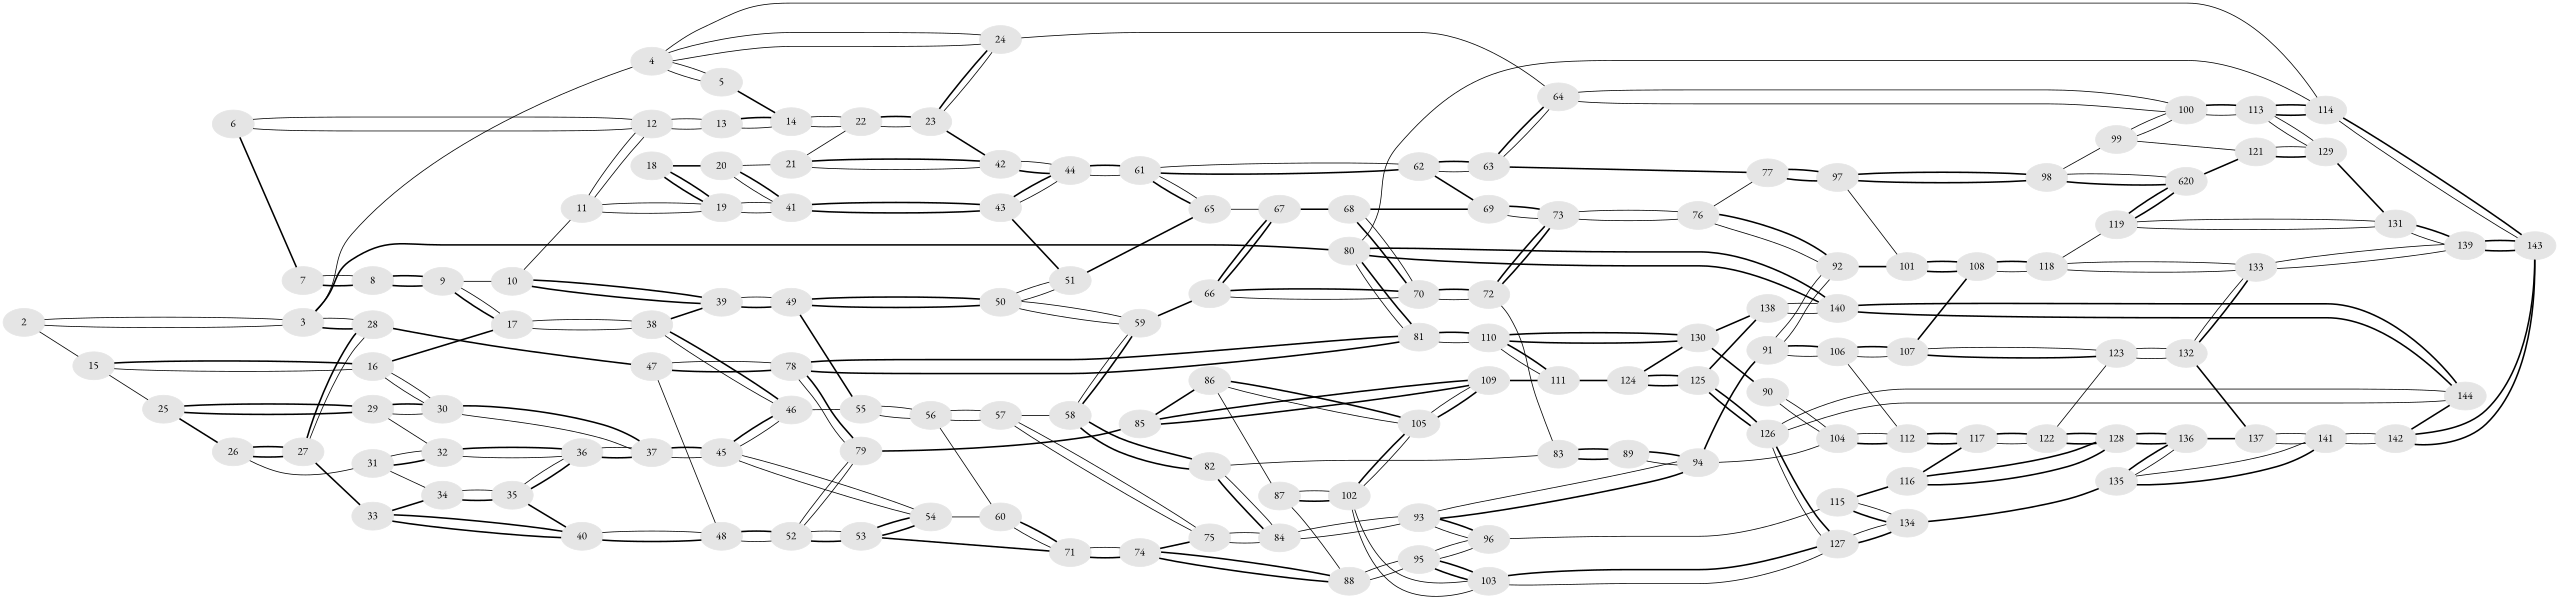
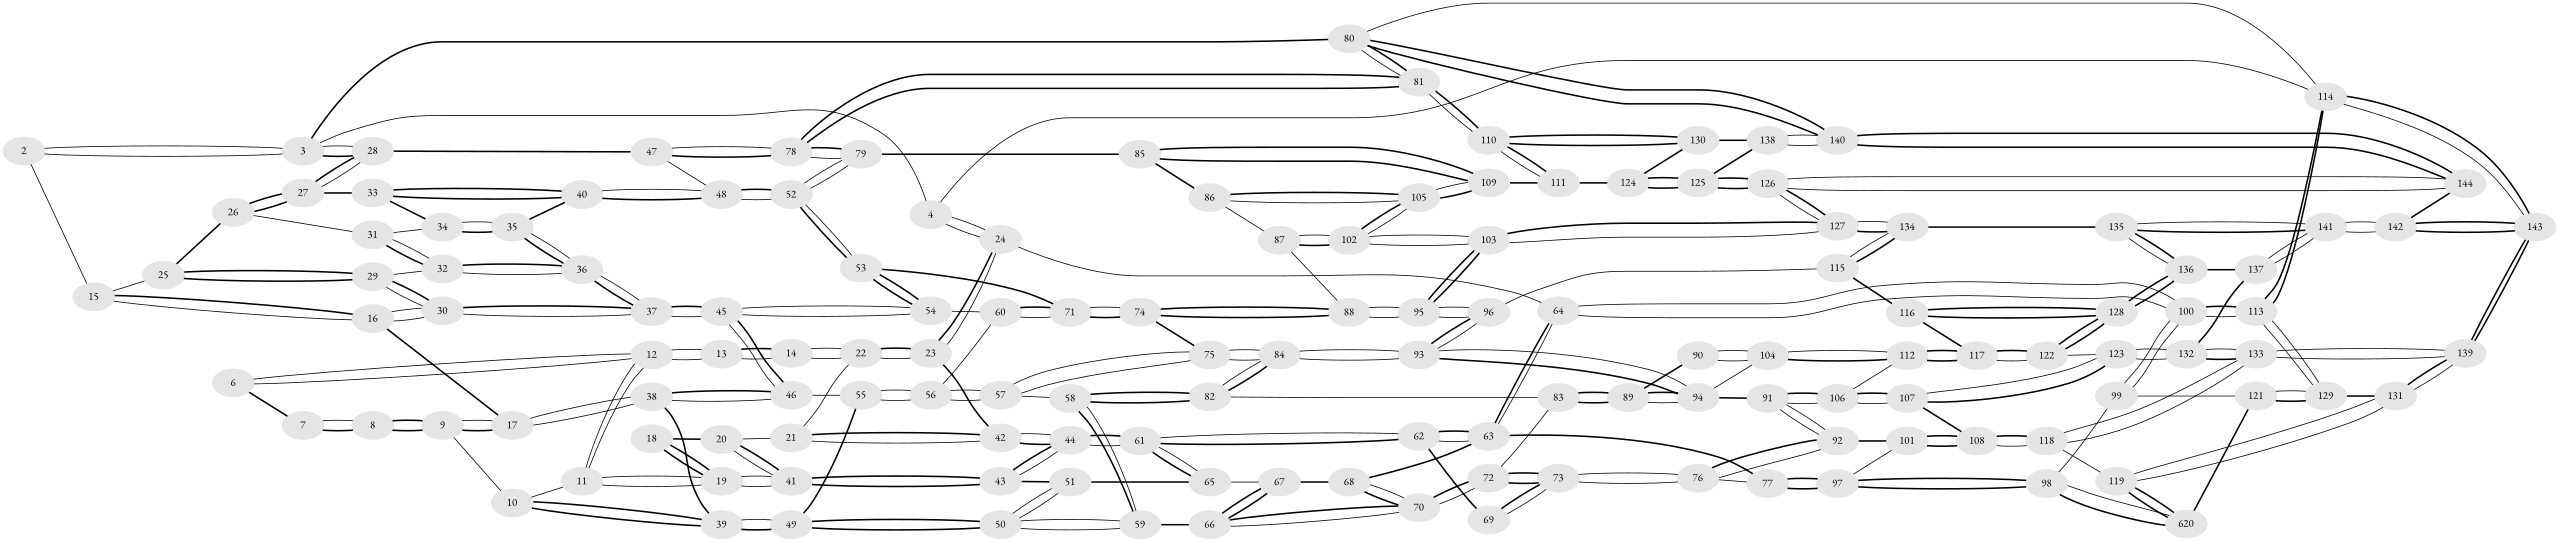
  graph {
    fontname="EB Garamond"
    rankdir=LR
    node [color=gray90 fontname="EB Garamond" style=filled]
    edge [fontname="EB Garamond" style=bold]
    2
    3
    15
    8
    9
    4
    28
    80
    16
    25
-   5
    24
    114
    47
    81
    140
    14
    64
    143
    6
    7
    12
    22
    13
    10
    17
    11
    39
    38
    19
    49
    41
    23
    30
    26
    29
    37
    46
    18
    20
    21
    43
    42
    44
    100
    27
    31
    32
    33
    34
    40
    48
    78
    36
    45
    35
    54
    55
    50
    52
    51
    61
    65
    62
    60
    56
    79
    53
    59
    66
    67
    71
    85
    74
    57
    58
    75
    82
    84
    83
    70
    63
    69
    77
    73
    97
    113
    68
    72
    76
    88
    89
    92
    95
    93
    101
    98
    110
    86
    109
    144
    111
    130
    90
    94
    96
    87
    105
    102
    103
    104
    91
    106
    112
    107
    108
    115
    127
    116
    134
    99
    n122 [label=620]
    121
    129
    118
    117
    123
    132
    119
    133
    124
    138
    125
    122
    131
    128
    135
    136
    139
    137
    126
    141
    142
    2 -- 3 [style=solid]
    2 -- 3 [style=solid]
    2 -- 15 [style=solid]
    3 -- 4 [style=solid]
    3 -- 28
    3 -- 28 [style=solid]
    3 -- 80
    15 -- 16 [style=solid]
    15 -- 16
    15 -- 25 [style=solid]
    8 -- 9
    8 -- 9
    9 -- 10 [style=solid]
    9 -- 17
    9 -- 17 [style=solid]
-   4 -- 5 [style=solid]
-   4 -- 5 [style=solid]
    4 -- 24 [style=solid]
    4 -- 24 [style=solid]
    4 -- 114 [style=solid]
    28 -- 47
    80 -- 114 [style=solid]
    80 -- 81 [style=solid]
    80 -- 81
    80 -- 140
    80 -- 140
    16 -- 17
    16 -- 30 [style=solid]
    16 -- 30 [style=solid]
    25 -- 26
    25 -- 29
    25 -- 29
-   5 -- 14
    24 -- 64 [style=solid]
    114 -- 143 [style=solid]
    114 -- 143
    47 -- 48 [style=solid]
    47 -- 78
    47 -- 78 [style=solid]
    81 -- 110 [style=solid]
    81 -- 110
    140 -- 144
    140 -- 144
    14 -- 22 [style=solid]
    14 -- 22 [style=solid]
    64 -- 100 [style=solid]
    64 -- 100 [style=solid]
    6 -- 7
    6 -- 12 [style=solid]
    6 -- 12 [style=solid]
    7 -- 8
    7 -- 8 [style=solid]
    12 -- 13 [style=solid]
    12 -- 13 [style=solid]
    22 -- 23 [style=solid]
    22 -- 23
    13 -- 14 [style=solid]
    13 -- 14
    10 -- 11 [style=solid]
    10 -- 39
    10 -- 39
    17 -- 38 [style=solid]
    17 -- 38 [style=solid]
    11 -- 12 [style=solid]
    11 -- 12 [style=solid]
    11 -- 19 [style=solid]
    11 -- 19 [style=solid]
    39 -- 49
    39 -- 49 [style=solid]
    38 -- 39
    38 -- 46 [style=solid]
    38 -- 46
    19 -- 41 [style=solid]
    19 -- 41 [style=solid]
    49 -- 55
    49 -- 50
    49 -- 50
    41 -- 43
    41 -- 43
    23 -- 24 [style=solid]
    23 -- 24
    23 -- 42
    30 -- 37 [style=solid]
    30 -- 37
    26 -- 27
    26 -- 27
    26 -- 31 [style=solid]
    29 -- 30 [style=solid]
    29 -- 30
    29 -- 32 [style=solid]
    37 -- 45 [style=solid]
    37 -- 45
    46 -- 55 [style=solid]
    18 -- 19
    18 -- 19
    18 -- 20
    20 -- 41 [style=solid]
    20 -- 41
    20 -- 21 [style=solid]
    21 -- 22 [style=solid]
    21 -- 42 [style=solid]
    21 -- 42
    43 -- 44 [style=solid]
    43 -- 44
    43 -- 51
    42 -- 44
    42 -- 44 [style=solid]
    44 -- 61 [style=solid]
    44 -- 61
    100 -- 113 [style=solid]
    100 -- 113
    27 -- 28 [style=solid]
    27 -- 28
    27 -- 33
    31 -- 32
    31 -- 32 [style=solid]
    31 -- 34 [style=solid]
    32 -- 36 [style=solid]
    32 -- 36
    33 -- 34
    33 -- 40
    33 -- 40
    34 -- 35
    34 -- 35 [style=solid]
    40 -- 48
    40 -- 48 [style=solid]
    48 -- 52 [style=solid]
    48 -- 52
    78 -- 81
    78 -- 81
    78 -- 79 [style=solid]
    78 -- 79
    36 -- 37
    36 -- 37 [style=solid]
    45 -- 46 [style=solid]
    45 -- 46
    45 -- 54 [style=solid]
    45 -- 54 [style=solid]
    35 -- 40
    35 -- 36
    35 -- 36 [style=solid]
    54 -- 60 [style=solid]
    55 -- 56 [style=solid]
    55 -- 56 [style=solid]
    50 -- 51 [style=solid]
    50 -- 51 [style=solid]
    50 -- 59 [style=solid]
    50 -- 59 [style=solid]
    52 -- 79 [style=solid]
    52 -- 79 [style=solid]
    52 -- 53
    52 -- 53 [style=solid]
    51 -- 65
    61 -- 65
    61 -- 65 [style=solid]
    61 -- 62
    61 -- 62 [style=solid]
    65 -- 67 [style=solid]
    62 -- 63 [style=solid]
    62 -- 63
    62 -- 69
    60 -- 71 [style=solid]
    60 -- 71
    56 -- 60 [style=solid]
    56 -- 57 [style=solid]
    56 -- 57 [style=solid]
    79 -- 85
    53 -- 54
    53 -- 54
    53 -- 71
    59 -- 66
    66 -- 67
    66 -- 67
    66 -- 70 [style=solid]
    66 -- 70
    67 -- 68
    71 -- 74
    71 -- 74 [style=solid]
    85 -- 86
    85 -- 109
    85 -- 109
    74 -- 75
    74 -- 88
    74 -- 88
    57 -- 58 [style=solid]
    57 -- 75 [style=solid]
    57 -- 75 [style=solid]
    58 -- 59
    58 -- 59 [style=solid]
    58 -- 82
    58 -- 82
    75 -- 84 [style=solid]
    75 -- 84 [style=solid]
    82 -- 84
    82 -- 84 [style=solid]
    82 -- 83 [style=solid]
    84 -- 93 [style=solid]
    84 -- 93 [style=solid]
    83 -- 89
    83 -- 89
    70 -- 72 [style=solid]
    70 -- 72
    63 -- 64 [style=solid]
    63 -- 64
    63 -- 77
    69 -- 73 [style=solid]
    69 -- 73
    77 -- 97
    77 -- 97
    73 -- 76 [style=solid]
    73 -- 76 [style=solid]
    97 -- 101 [style=solid]
    97 -- 98
    97 -- 98
    113 -- 114
    113 -- 114
    113 -- 129 [style=solid]
    113 -- 129 [style=solid]
    68 -- 70
    68 -- 70 [style=solid]
-   68 -- 69
+   68 -- 63
    72 -- 83 [style=solid]
    72 -- 73
    72 -- 73
    76 -- 77 [style=solid]
    76 -- 92 [style=solid]
    76 -- 92
    88 -- 95 [style=solid]
    88 -- 95 [style=solid]
-   130 -- 90
+   89 -- 90
    89 -- 94 [style=solid]
    89 -- 94
    92 -- 101
    95 -- 96 [style=solid]
    95 -- 96 [style=solid]
    95 -- 103
    95 -- 103
    93 -- 94
    93 -- 94 [style=solid]
    93 -- 96 [style=solid]
    93 -- 96
    101 -- 108
    101 -- 108
    98 -- 99 [style=solid]
    98 -- n122
    98 -- n122 [style=solid]
    110 -- 111 [style=solid]
    110 -- 111
    110 -- 130
    110 -- 130
    86 -- 87 [style=solid]
    86 -- 105 [style=solid]
    86 -- 105
    109 -- 111
    111 -- 124
    130 -- 138
    90 -- 104 [style=solid]
    90 -- 104 [style=solid]
    94 -- 104 [style=solid]
    94 -- 91
    96 -- 115 [style=solid]
    87 -- 88 [style=solid]
    87 -- 102
    87 -- 102 [style=solid]
    105 -- 109
    105 -- 109 [style=solid]
    102 -- 105 [style=solid]
    102 -- 105
    102 -- 103 [style=solid]
    102 -- 103 [style=solid]
    103 -- 127 [style=solid]
    103 -- 127
    104 -- 112
    104 -- 112 [style=solid]
    91 -- 92 [style=solid]
    91 -- 92 [style=solid]
    91 -- 106 [style=solid]
    91 -- 106
    106 -- 112 [style=solid]
    106 -- 107 [style=solid]
    106 -- 107
    112 -- 117
    112 -- 117
    107 -- 108
    107 -- 123
    107 -- 123 [style=solid]
    108 -- 118 [style=solid]
    108 -- 118
    115 -- 116
    115 -- 134
    115 -- 134 [style=solid]
    127 -- 134
    127 -- 134 [style=solid]
    116 -- 117
    116 -- 128
    116 -- 128
    134 -- 135
    99 -- 100 [style=solid]
    99 -- 100 [style=solid]
    99 -- 121 [style=solid]
    n122 -- 121
    121 -- 129
    121 -- 129 [style=solid]
    129 -- 131
    118 -- 119 [style=solid]
    118 -- 133 [style=solid]
    118 -- 133 [style=solid]
    117 -- 122 [style=solid]
    117 -- 122
    123 -- 132 [style=solid]
    123 -- 132 [style=solid]
    132 -- 133
    132 -- 133 [style=solid]
    132 -- 137
    119 -- n122
    119 -- n122
    119 -- 131 [style=solid]
    119 -- 131 [style=solid]
    133 -- 139 [style=solid]
    133 -- 139 [style=solid]
    124 -- 130
    124 -- 125
    124 -- 125
    138 -- 140 [style=solid]
    138 -- 140 [style=solid]
    125 -- 138
    125 -- 126
    125 -- 126
    122 -- 123 [style=solid]
    122 -- 128
    122 -- 128
    131 -- 139 [style=solid]
    131 -- 139
    128 -- 136
    128 -- 136
    135 -- 136 [style=solid]
    135 -- 136
    135 -- 141
    135 -- 141 [style=solid]
    136 -- 137
    139 -- 143
    139 -- 143
    137 -- 141 [style=solid]
    137 -- 141 [style=solid]
    126 -- 144 [style=solid]
    126 -- 144 [style=solid]
    126 -- 127 [style=solid]
    126 -- 127
    141 -- 142 [style=solid]
    141 -- 142 [style=solid]
    142 -- 143
    142 -- 143
    142 -- 144
  }
